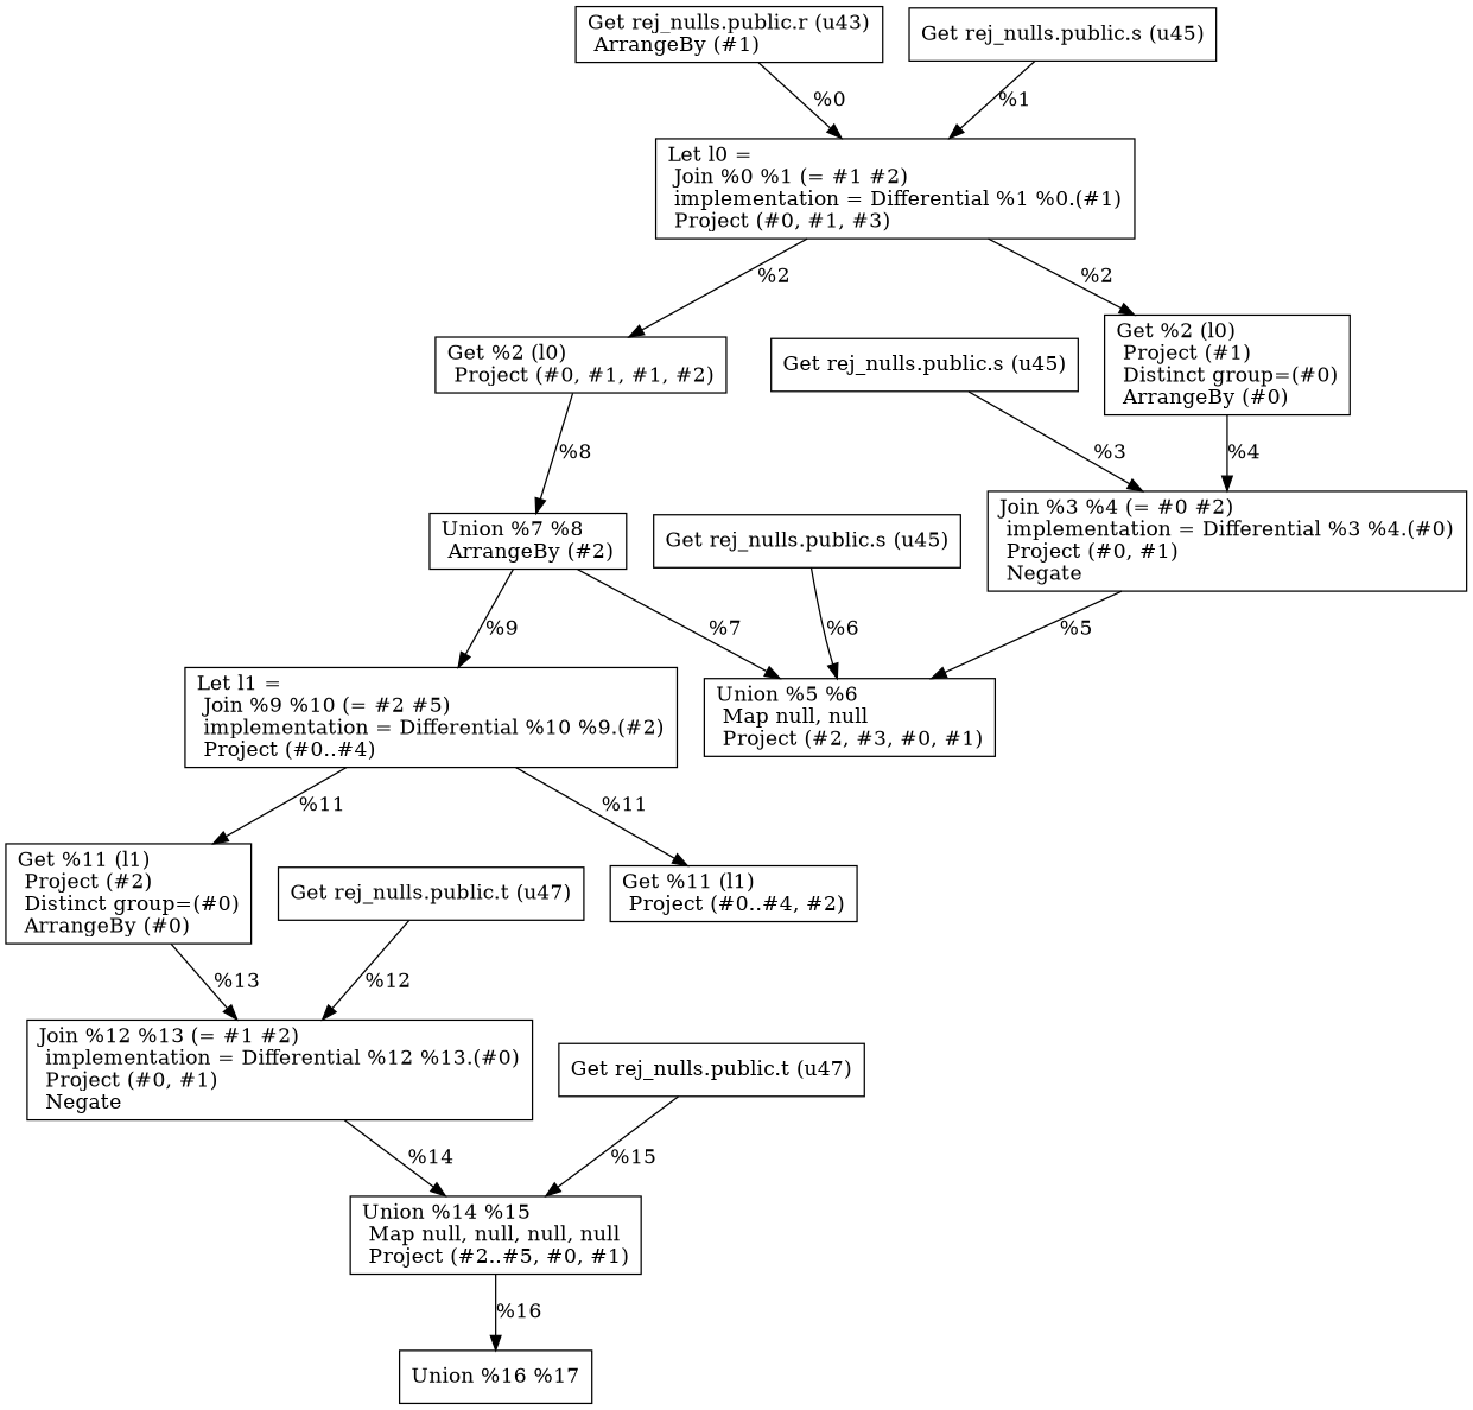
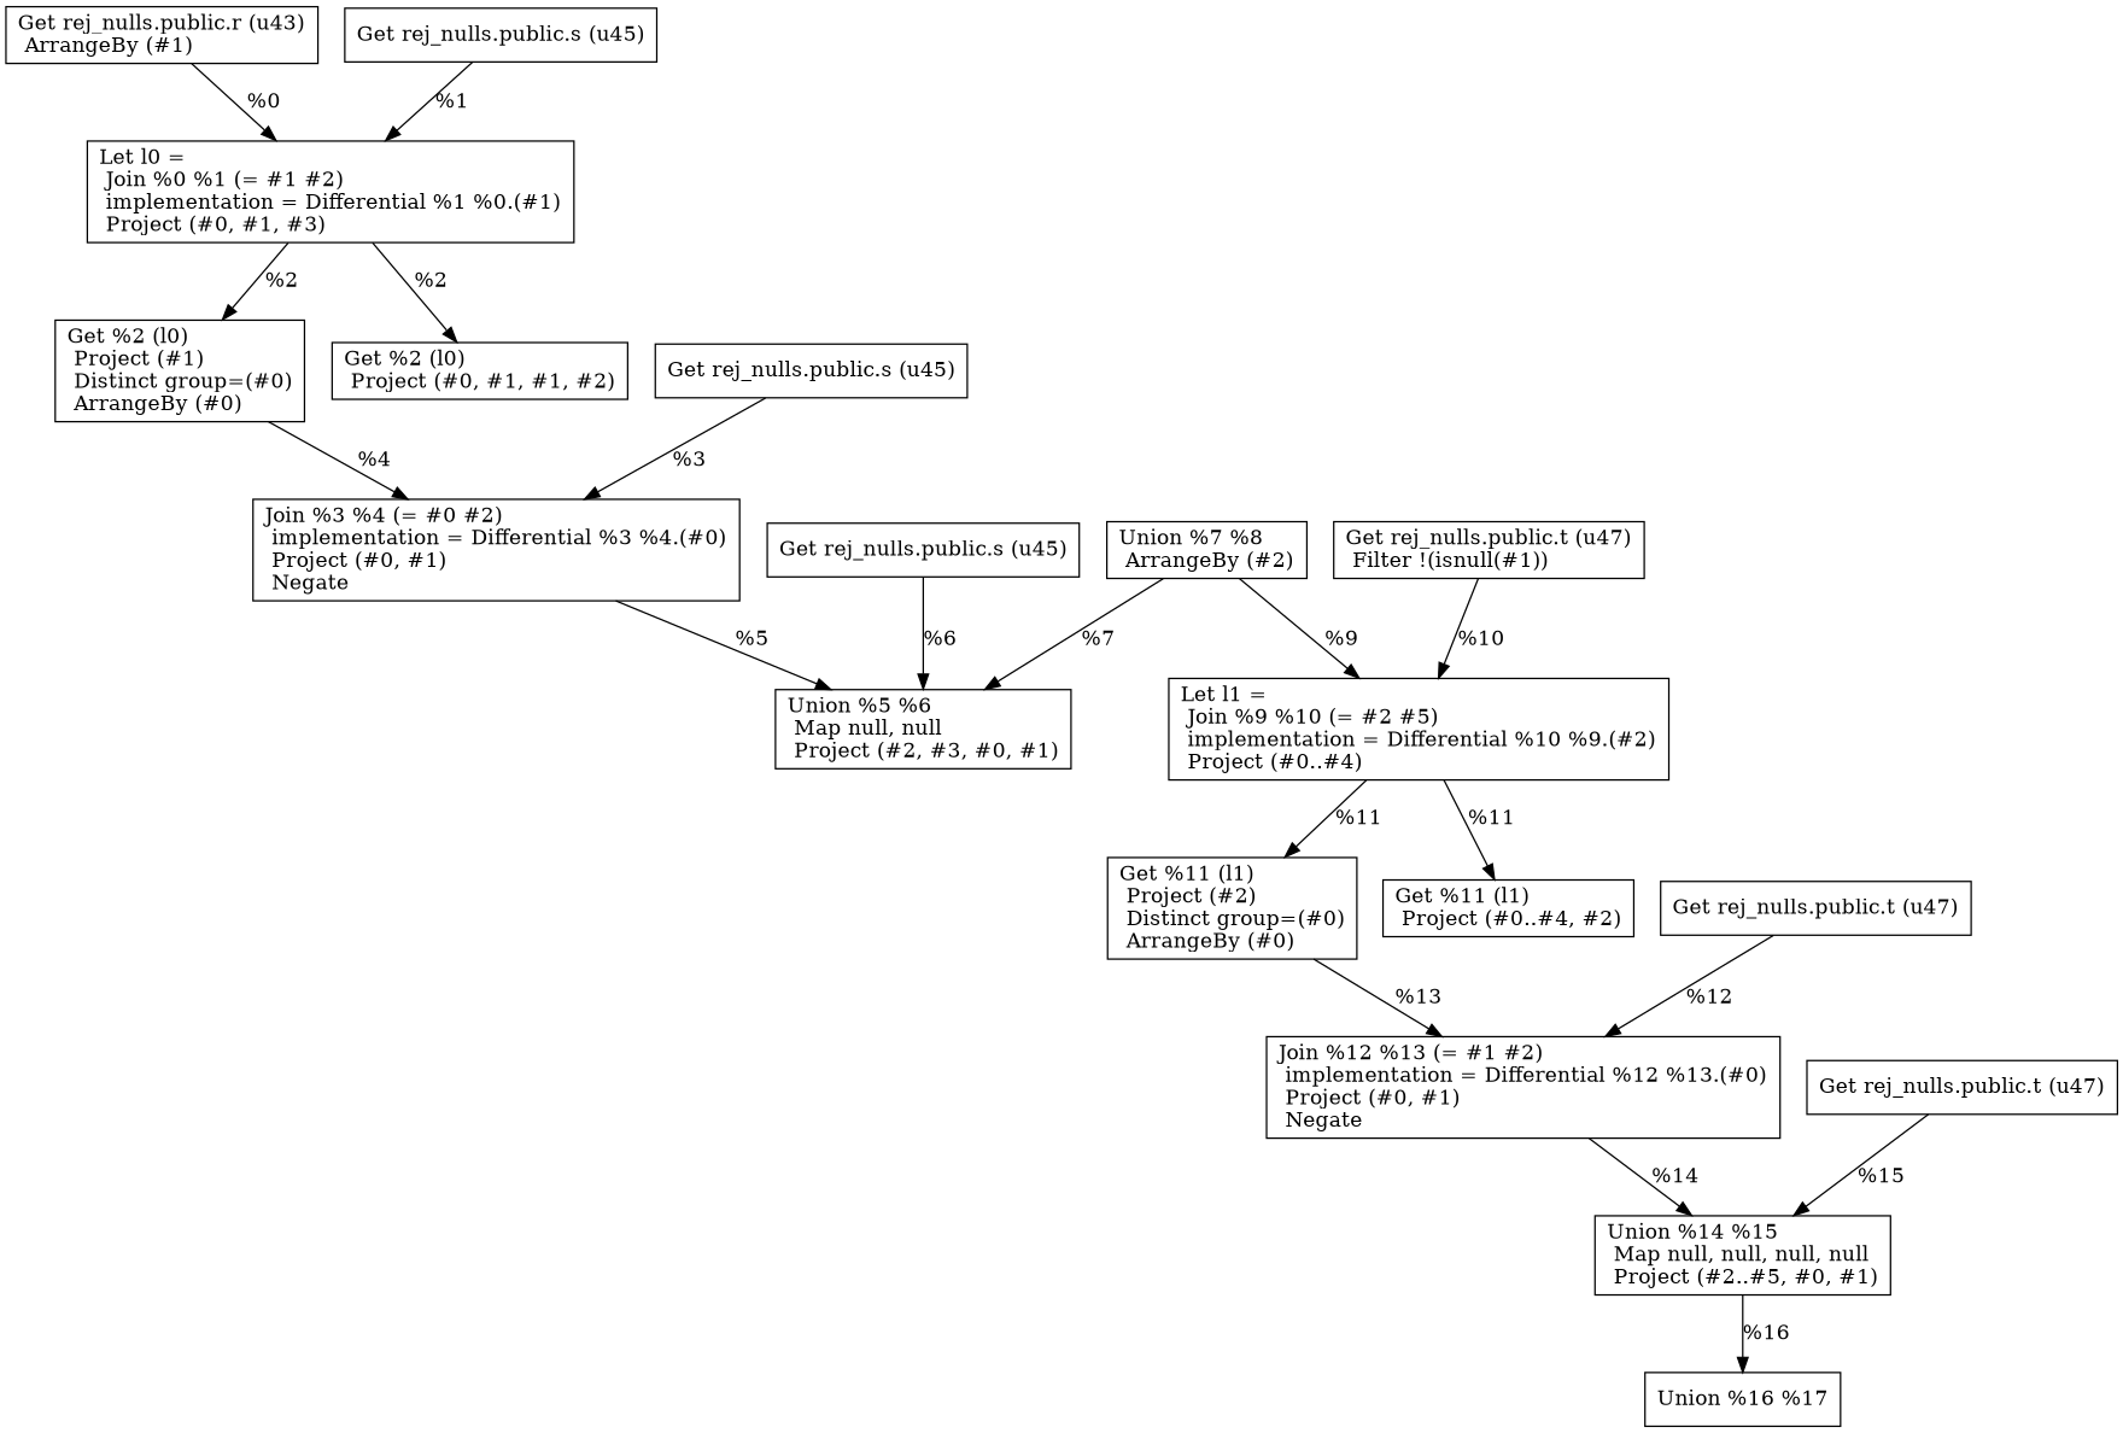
  digraph {
    node [shape=record]
    n1 [label=" Get rej_nulls.public.r (u43)\l ArrangeBy (#1)\l"]
    n2 [label="Let l0 =\l Join %0 %1 (= #1 #2)\l  implementation = Differential %1 %0.(#1)\l Project (#0, #1, #3)\l"]
    n3 [label=" Get %2 (l0)\l Project (#1)\l Distinct group=(#0)\l ArrangeBy (#0)\l"]
    n4 [label=" Get %2 (l0)\l Project (#0, #1, #1, #2)\l"]
    n5 [label=" Get rej_nulls.public.s (u45)\l"]
    n6 [label=" Join %3 %4 (= #0 #2)\l  implementation = Differential %3 %4.(#0)\l Project (#0, #1)\l Negate\l"]
    n7 [label=" Union %7 %8\l ArrangeBy (#2)\l"]
    n8 [label=" Get rej_nulls.public.s (u45)\l"]
    n9 [label=" Union %5 %6\l Map null, null\l Project (#2, #3, #0, #1)\l"]
    n10 [label=" Get rej_nulls.public.s (u45)\l"]
    n11 [label="Let l1 =\l Join %9 %10 (= #2 #5)\l  implementation = Differential %10 %9.(#2)\l Project (#0..#4)\l"]
    n12 [label=" Get %11 (l1)\l Project (#2)\l Distinct group=(#0)\l ArrangeBy (#0)\l"]
    n13 [label=" Get %11 (l1)\l Project (#0..#4, #2)\l"]
+   n14 [label=" Get rej_nulls.public.t (u47)\l Filter !(isnull(#1))\l"]
    n15 [label=" Join %12 %13 (= #1 #2)\l  implementation = Differential %12 %13.(#0)\l Project (#0, #1)\l Negate\l"]
    n16 [label=" Get rej_nulls.public.t (u47)\l"]
    n17 [label=" Union %14 %15\l Map null, null, null, null\l Project (#2..#5, #0, #1)\l"]
    n18 [label=" Union %16 %17\l"]
    n19 [label=" Get rej_nulls.public.t (u47)\l"]
    n1 -> n2 [label="%0\l"]
    n2 -> n3 [label="%2\l"]
    n2 -> n4 [label="%2\l"]
    n3 -> n6 [label="%4\l"]
-   n4 -> n7 [label="%8\l"]
    n5 -> n2 [label="%1\l"]
    n6 -> n9 [label="%5\l"]
    n7 -> n9 [label="%7\l"]
    n7 -> n11 [label="%9\l"]
    n8 -> n6 [label="%3\l"]
    n10 -> n9 [label="%6\l"]
    n11 -> n12 [label="%11\l"]
    n11 -> n13 [label="%11\l"]
    n12 -> n15 [label="%13\l"]
+   n14 -> n11 [label="%10\l"]
    n15 -> n17 [label="%14\l"]
    n16 -> n15 [label="%12\l"]
    n17 -> n18 [label="%16\l"]
    n19 -> n17 [label="%15\l"]
  }
